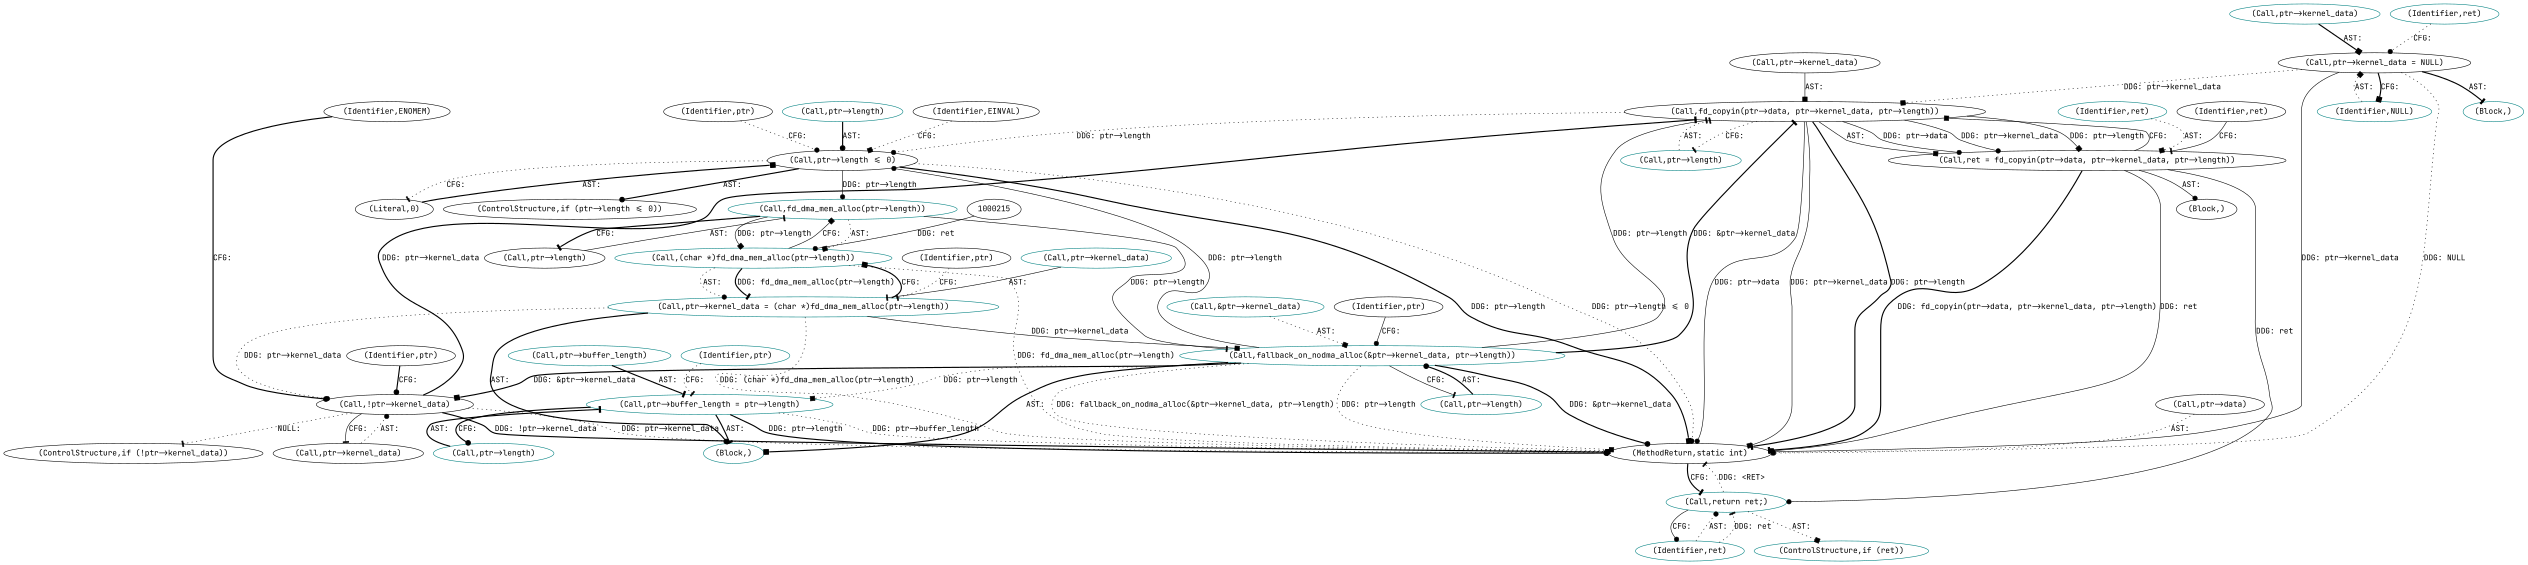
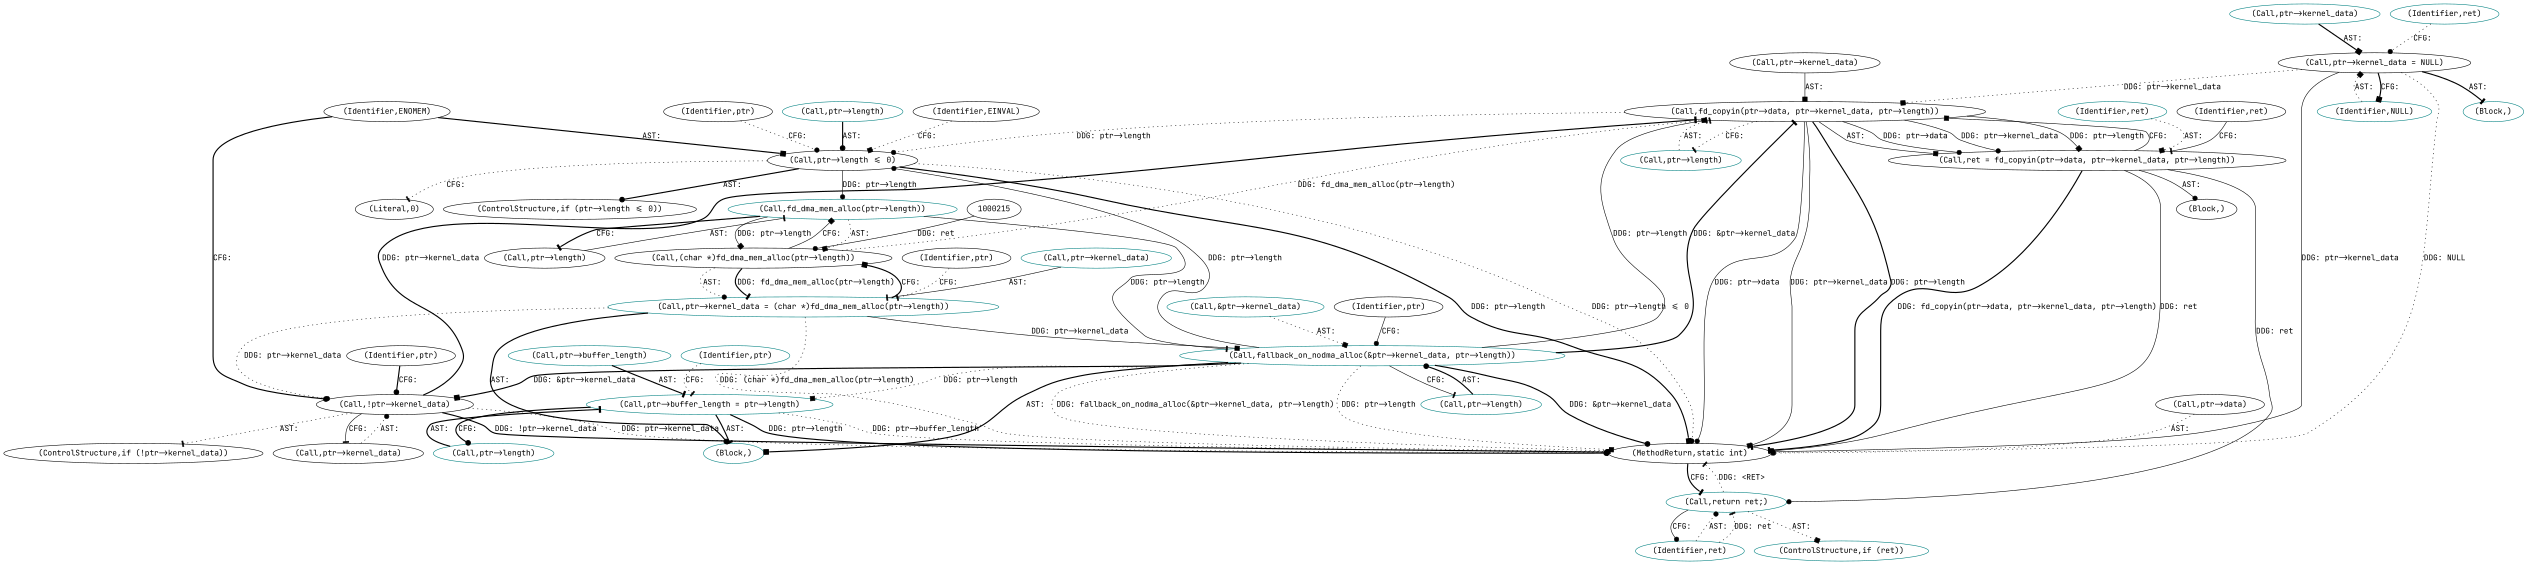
  digraph {
    fontname="JetBrains Mono"
    node [color=black fontname="JetBrains Mono"]
    edge [arrowhead=dot fontname="JetBrains Mono" style=dotted]
    n1 [label="(Call,fd_copyin(ptr->data, ptr->kernel_data, ptr->length))"]
    n2 [label="(Call,ptr->length <= 0)"]
    n3 [label="(Call,ret = fd_copyin(ptr->data, ptr->kernel_data, ptr->length))"]
    n4 [label="(MethodReturn,static int)"]
    n5 [color=teal label="(Call,ptr->length)"]
    n6 [color=teal label="(Call,fd_dma_mem_alloc(ptr->length))"]
    n7 [label="(ControlStructure,if (ptr->length <= 0))"]
    n8 [label="(Literal,0)"]
    n9 [color=teal label="(Call,return ret;)"]
    n10 [label="(Block,)"]
    n11 [color=teal label="(Call,fallback_on_nodma_alloc(&ptr->kernel_data, ptr->length))"]
    n12 [label="(Call,!ptr->kernel_data)"]
    n13 [color=teal label="(Call,ptr->buffer_length = ptr->length)"]
    n14 [color=teal label="(Block,)"]
    n15 [color=teal label="(Call,ptr->length)"]
    n16 [label="(Call,ptr->kernel_data)"]
    n17 [label="(ControlStructure,if (!ptr->kernel_data))"]
    n18 [color=teal label="(Call,ptr->length)"]
    n19 [color=teal label="(Call,ptr->kernel_data = (char *)fd_dma_mem_alloc(ptr->length))"]
-   n20 [color=teal label="(Call,(char *)fd_dma_mem_alloc(ptr->length))"]
+   n20 [label="(Call,(char *)fd_dma_mem_alloc(ptr->length))"]
    n21 [label="(Call,ptr->length)"]
    n22 [label="(Call,ptr->kernel_data = NULL)"]
    n23 [color=teal label="(Block,)"]
    n24 [color=teal label="(Identifier,NULL)"]
    n25 [color=teal label="(Identifier,ret)"]
    n26 [color=teal label="(ControlStructure,if (ret))"]
    n27 [color=teal label="(Call,&ptr->kernel_data)"]
    n28 [label="(Identifier,EINVAL)"]
    n29 [label="(Identifier,ptr)"]
    n30 [color=teal label="(Identifier,ptr)"]
    n31 [color=teal label="(Call,ptr->kernel_data)"]
    n32 [label="(Call,ptr->kernel_data)"]
    n33 [label="(Identifier,ptr)"]
    n34 [color=teal label="(Call,ptr->kernel_data)"]
    n35 [label="(Identifier,ENOMEM)"]
    n36 [label="(Identifier,ptr)"]
    n37 [color=teal label="(Identifier,ret)"]
    n38 [label="(Call,ptr->data)"]
    n39 [color=teal label="(Call,ptr->buffer_length)"]
    n40 [label="(Identifier,ptr)"]
    n41 [label="(Identifier,ret)"]
    n42 [color=teal label="(Call,ptr->length)"]
    n43 [color=teal label="(Identifier,ret)"]
    1000215
    n1 -> n2 [label="DDG: ptr->length"]
    n1 -> n3 [arrowhead=box label="AST: " style=solid]
    n1 -> n3 [label="DDG: ptr->data" style=solid]
    n1 -> n3 [label="DDG: ptr->kernel_data" style=solid]
    n1 -> n3 [arrowhead=box label="DDG: ptr->length" style=solid]
    n1 -> n4 [arrowhead=tee label="DDG: ptr->length" style=bold]
    n1 -> n4 [label="DDG: ptr->data" style=solid]
    n1 -> n4 [arrowhead=box label="DDG: ptr->kernel_data" style=solid]
    n1 -> n5 [arrowhead=tee label="CFG: "]
    n2 -> n4 [arrowhead=box label="DDG: ptr->length" style=bold]
    n2 -> n4 [label="DDG: ptr->length <= 0"]
    n2 -> n6 [label="DDG: ptr->length" style=solid]
    n2 -> n7 [label="AST: " style=bold]
    n2 -> n8 [arrowhead=tee label="CFG: "]
    n3 -> n1 [arrowhead=box label="CFG: " style=solid]
    n3 -> n4 [arrowhead=box label="DDG: ret" style=solid]
    n3 -> n4 [arrowhead=tee label="DDG: fd_copyin(ptr->data, ptr->kernel_data, ptr->length)" style=bold]
    n3 -> n9 [label="DDG: ret" style=solid]
    n3 -> n10 [label="AST: " style=solid]
    n4 -> n9 [arrowhead=tee label="CFG: " style=bold]
    n5 -> n1 [arrowhead=tee label="AST: "]
    n6 -> n11 [arrowhead=tee label="DDG: ptr->length" style=solid]
    n6 -> n20 [arrowhead=box label="AST: "]
    n6 -> n20 [arrowhead=box label="DDG: ptr->length" style=solid]
    n6 -> n21 [arrowhead=tee label="CFG: " style=bold]
-   n8 -> n2 [arrowhead=box label="AST: " style=bold]
+   n35 -> n2 [arrowhead=box label="AST: " style=bold]
    n9 -> n4 [arrowhead=tee label="DDG: <RET>"]
    n9 -> n25 [label="CFG: " style=solid]
    n9 -> n26 [arrowhead=box label="AST: "]
    n11 -> n1 [arrowhead=tee label="DDG: &ptr->kernel_data" style=bold]
    n11 -> n1 [arrowhead=tee label="DDG: ptr->length" style=solid]
    n11 -> n2 [label="DDG: ptr->length" style=solid]
    n11 -> n4 [arrowhead=box label="DDG: ptr->length"]
    n11 -> n4 [label="DDG: &ptr->kernel_data" style=bold]
    n11 -> n4 [arrowhead=tee label="DDG: fallback_on_nodma_alloc(&ptr->kernel_data, ptr->length)"]
    n11 -> n12 [arrowhead=box label="DDG: &ptr->kernel_data" style=bold]
    n11 -> n13 [arrowhead=box label="DDG: ptr->length"]
    n11 -> n14 [arrowhead=box label="AST: " style=bold]
    n11 -> n15 [arrowhead=tee label="CFG: " style=solid]
    n12 -> n1 [arrowhead=tee label="DDG: ptr->kernel_data" style=bold]
    n12 -> n4 [label="DDG: !ptr->kernel_data" style=bold]
    n12 -> n4 [arrowhead=tee label="DDG: ptr->kernel_data"]
    n12 -> n16 [arrowhead=tee label="CFG: " style=solid]
-   n12 -> n17 [arrowhead=tee label="NULL: "]
+   n12 -> n17 [arrowhead=tee label="AST: "]
    n13 -> n4 [arrowhead=tee label="DDG: ptr->buffer_length"]
    n13 -> n4 [label="DDG: ptr->length" style=bold]
    n13 -> n14 [arrowhead=tee label="AST: " style=bold]
    n13 -> n18 [label="CFG: " style=bold]
    n15 -> n11 [label="AST: " style=bold]
    n16 -> n12 [label="AST: "]
    n18 -> n13 [arrowhead=tee label="AST: " style=bold]
    n19 -> n4 [label="DDG: (char *)fd_dma_mem_alloc(ptr->length)"]
    n19 -> n11 [arrowhead=box label="DDG: ptr->kernel_data" style=solid]
    n19 -> n12 [label="DDG: ptr->kernel_data"]
    n19 -> n14 [label="AST: " style=bold]
    n19 -> n20 [arrowhead=box label="CFG: " style=bold]
-   n20 -> n4 [arrowhead=box label="DDG: fd_dma_mem_alloc(ptr->length)"]
+   n20 -> n1 [arrowhead=box label="DDG: fd_dma_mem_alloc(ptr->length)"]
    n20 -> n6 [arrowhead=box label="CFG: " style=solid]
    n20 -> n19 [label="AST: "]
    n20 -> n19 [arrowhead=tee label="DDG: fd_dma_mem_alloc(ptr->length)" style=bold]
    n21 -> n6 [arrowhead=tee label="AST: " style=solid]
    n22 -> n1 [arrowhead=box label="DDG: ptr->kernel_data"]
    n22 -> n4 [arrowhead=tee label="DDG: NULL"]
    n22 -> n4 [label="DDG: ptr->kernel_data" style=solid]
    n22 -> n23 [arrowhead=tee label="AST: " style=bold]
    n22 -> n24 [arrowhead=box label="CFG: " style=bold]
    n24 -> n22 [arrowhead=box label="AST: "]
    n25 -> n9 [label="AST: "]
    n25 -> n9 [arrowhead=tee label="DDG: ret"]
    n27 -> n11 [arrowhead=box label="AST: "]
    n28 -> n2 [arrowhead=box label="CFG: "]
    n29 -> n2 [label="CFG: "]
    n30 -> n13 [arrowhead=tee label="CFG: "]
    n31 -> n19 [arrowhead=tee label="AST: " style=solid]
    n32 -> n1 [arrowhead=box label="AST: " style=solid]
    n33 -> n12 [label="CFG: " style=bold]
    n34 -> n22 [arrowhead=box label="AST: " style=bold]
    n35 -> n12 [label="CFG: " style=bold]
    n36 -> n11 [label="CFG: " style=solid]
    n37 -> n3 [arrowhead=box label="AST: "]
    n38 -> n4 [label="AST: "]
    n39 -> n13 [arrowhead=tee label="AST: " style=bold]
    n40 -> n19 [arrowhead=tee label="CFG: "]
    n41 -> n3 [arrowhead=tee label="CFG: " style=solid]
    n42 -> n2 [label="AST: " style=bold]
    n43 -> n22 [label="CFG: "]
    1000215 -> n20 [label="DDG: ret" style=solid]
  }
